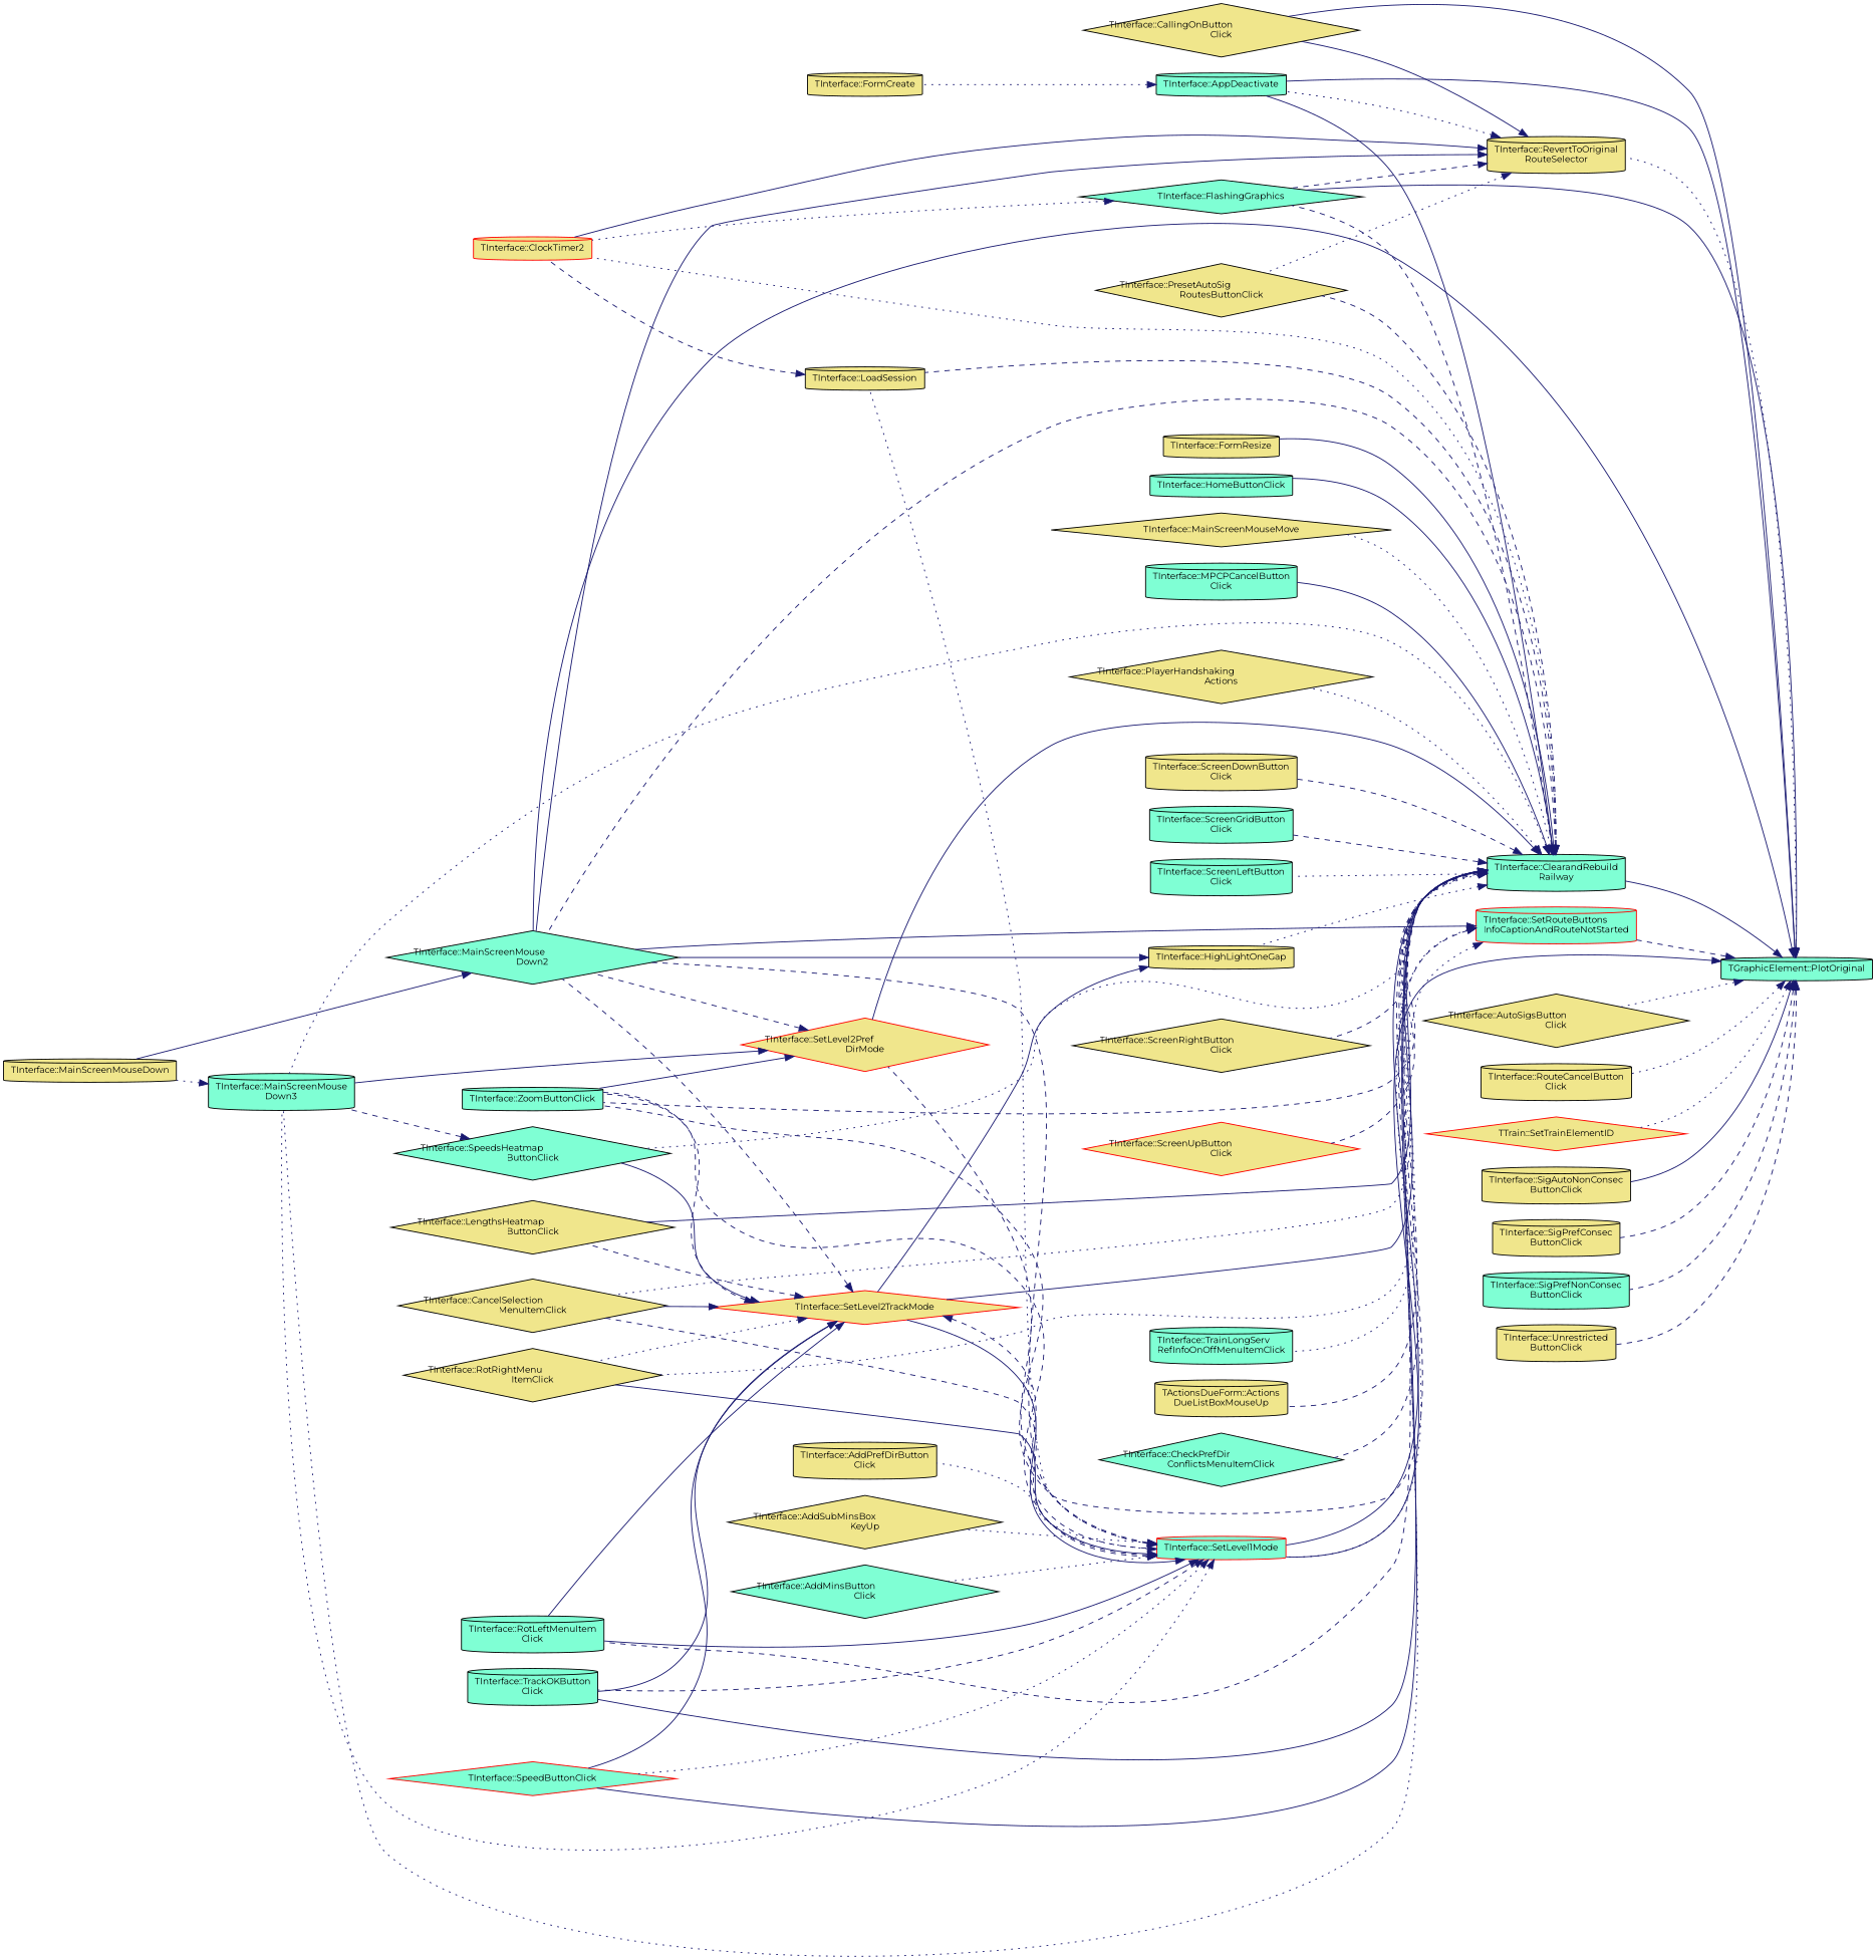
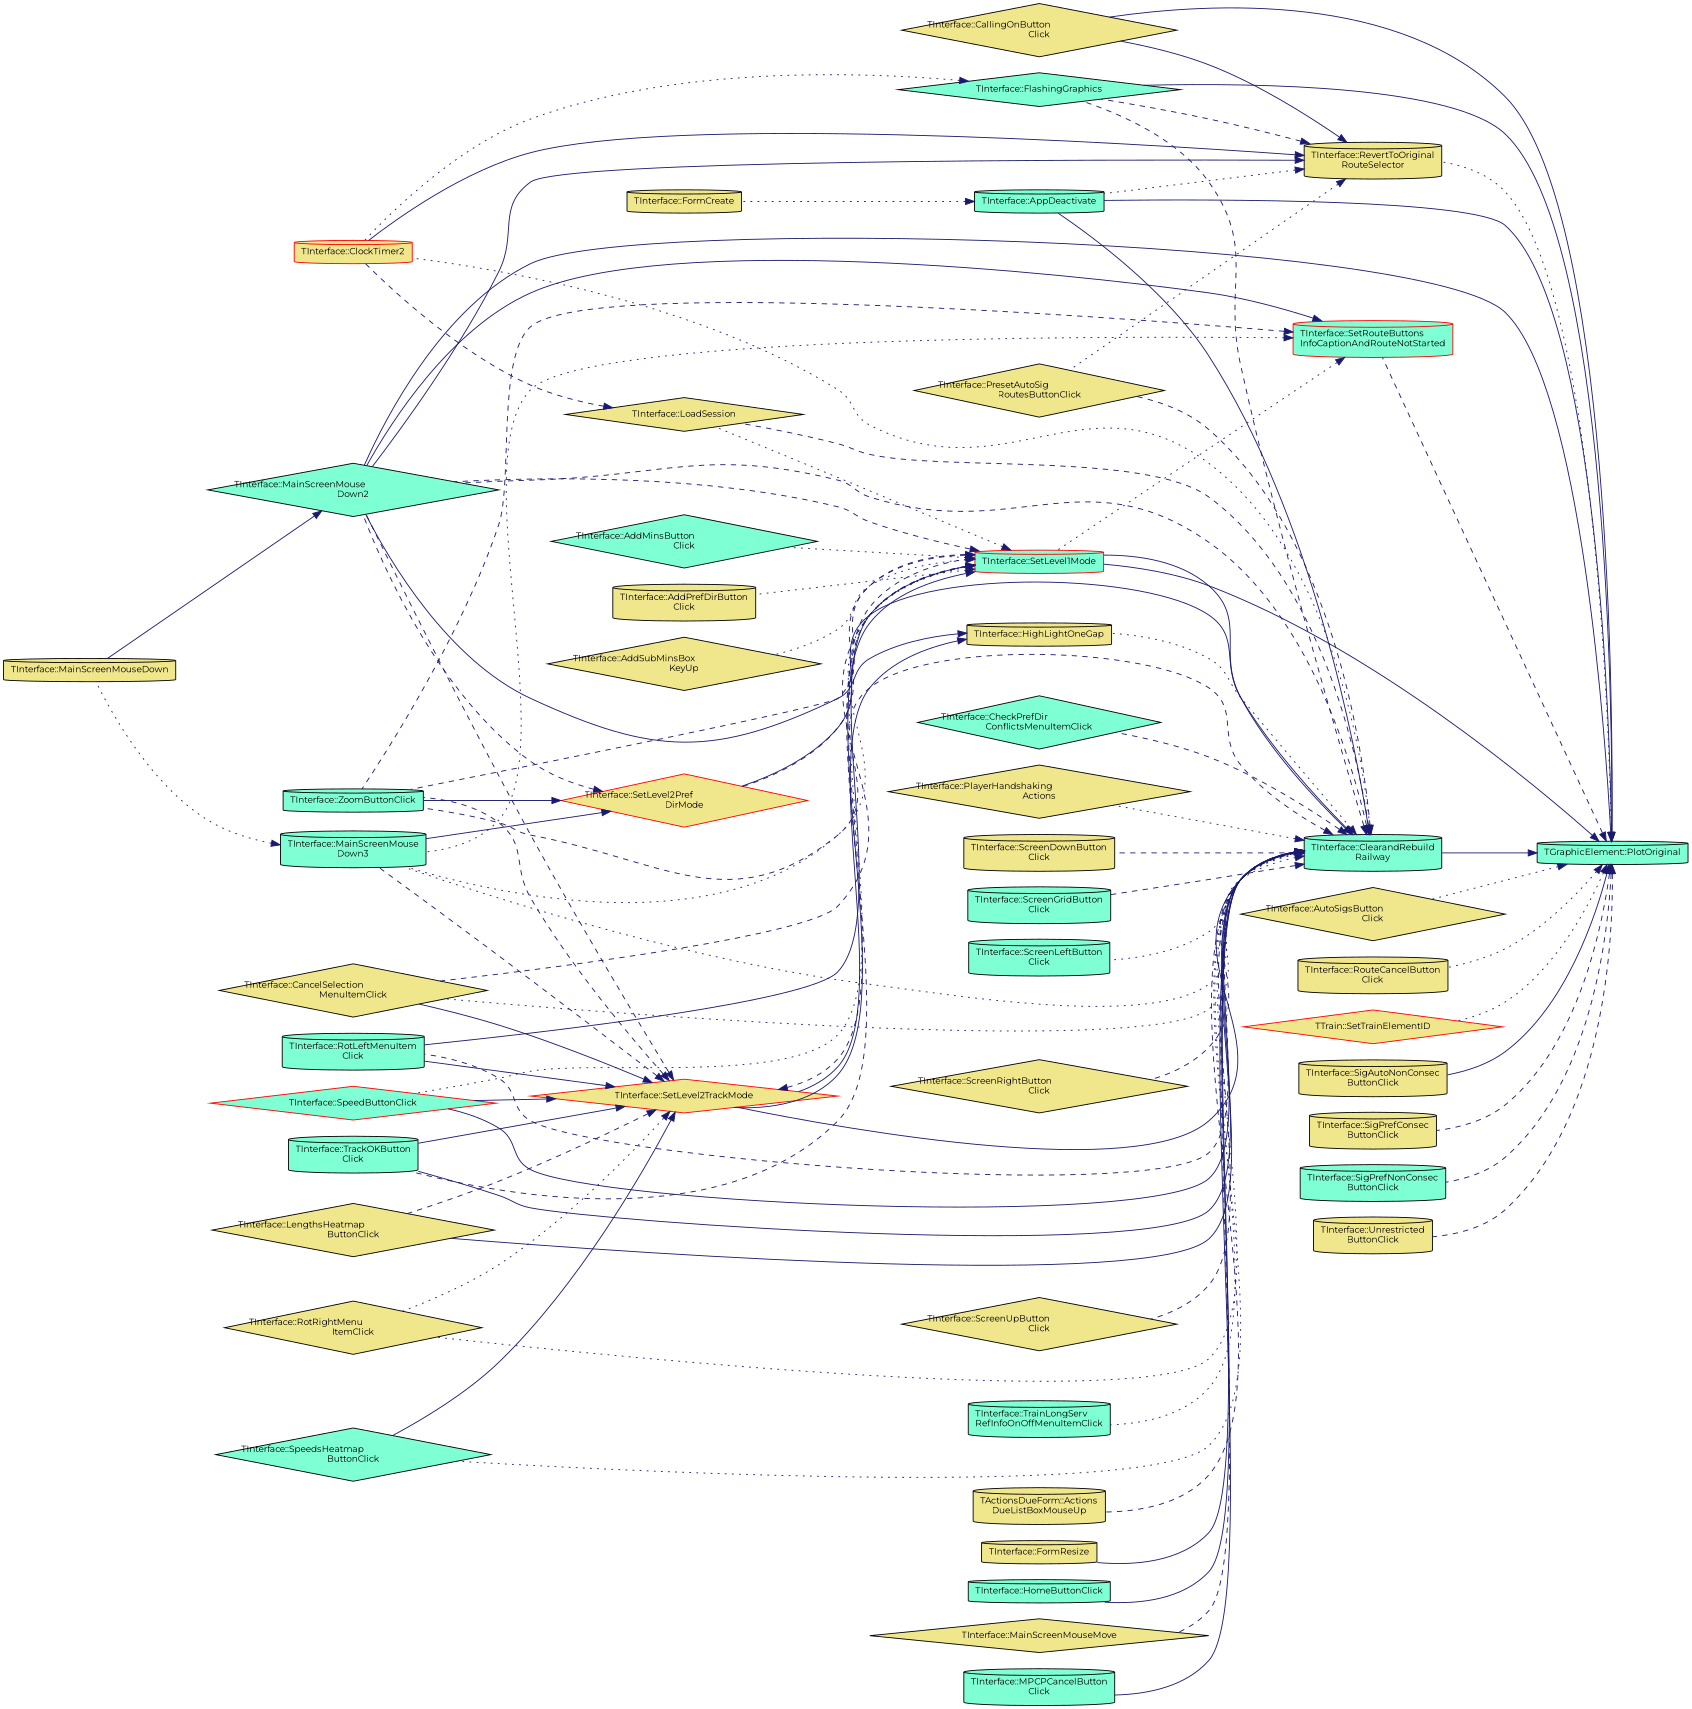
  digraph {
    fontname=Montserrat
    rankdir=RL
    node [color=black fillcolor=khaki fontname=Montserrat fontsize=10 shape=cylinder style=filled]
    edge [color=midnightblue dir=back fontname=Montserrat fontsize=10 labelfontname=Helvetica labelfontsize=10 style=solid]
    n1 [fillcolor=aquamarine fontcolor=black height=0.2 label="TGraphicElement::PlotOriginal" width=0.4]
    n2 [fillcolor=aquamarine height=0.2 label="TInterface::AppDeactivate" width=0.4]
    n3 [height=0.2 label="TInterface::AutoSigsButton\lClick" shape=diamond width=0.4]
    n4 [height=0.2 label="TInterface::CallingOnButton\lClick" shape=diamond width=0.4]
    n5 [fillcolor=aquamarine height=0.2 label="TInterface::ClearandRebuild\lRailway" width=0.4]
    n6 [fillcolor=aquamarine height=0.2 label="TInterface::FlashingGraphics" shape=diamond width=0.4]
    n7 [fillcolor=aquamarine height=0.2 label="TInterface::MainScreenMouse\lDown2" shape=diamond width=0.4]
    n8 [color=red fillcolor=aquamarine height=0.2 label="TInterface::SetLevel1Mode" width=0.4]
    n9 [height=0.2 label="TInterface::RevertToOriginal\lRouteSelector" width=0.4]
    n10 [height=0.2 label="TInterface::RouteCancelButton\lClick" width=0.4]
    n11 [color=red fillcolor=aquamarine height=0.2 label="TInterface::SetRouteButtons\lInfoCaptionAndRouteNotStarted" width=0.4]
    n12 [color=red height=0.2 label="TTrain::SetTrainElementID" shape=diamond width=0.4]
    n13 [height=0.2 label="TInterface::SigAutoNonConsec\lButtonClick" width=0.4]
    n14 [height=0.2 label="TInterface::SigPrefConsec\lButtonClick" width=0.4]
    n15 [fillcolor=aquamarine height=0.2 label="TInterface::SigPrefNonConsec\lButtonClick" width=0.4]
    n16 [height=0.2 label="TInterface::Unrestricted\lButtonClick" width=0.4]
    n17 [height=0.2 label="TInterface::FormCreate" width=0.4]
    n18 [height=0.2 label="TActionsDueForm::Actions\lDueListBoxMouseUp" width=0.4]
    n19 [color=red height=0.2 label="TInterface::ClockTimer2" width=0.4]
    n20 [height=0.2 label="TInterface::CancelSelection\lMenuItemClick" shape=diamond width=0.4]
    n21 [fillcolor=aquamarine height=0.2 label="TInterface::CheckPrefDir\lConflictsMenuItemClick" shape=diamond width=0.4]
    n22 [height=0.2 label="TInterface::FormResize" width=0.4]
    n23 [height=0.2 label="TInterface::HighLightOneGap" width=0.4]
    n24 [color=red height=0.2 label="TInterface::SetLevel2TrackMode" shape=diamond width=0.4]
    n25 [height=0.2 label="TInterface::LengthsHeatmap\lButtonClick" shape=diamond width=0.4]
    n26 [fillcolor=aquamarine height=0.2 label="TInterface::MainScreenMouse\lDown3" width=0.4]
    n27 [fillcolor=aquamarine height=0.2 label="TInterface::RotLeftMenuItem\lClick" width=0.4]
    n28 [height=0.2 label="TInterface::RotRightMenu\lItemClick" shape=diamond width=0.4]
-   n29 [height=0.2 label="TInterface::LoadSession" width=0.4]
+   n29 [height=0.2 label="TInterface::LoadSession" shape=diamond width=0.4]
    n30 [color=red height=0.2 label="TInterface::SetLevel2Pref\lDirMode" shape=diamond width=0.4]
    n31 [fillcolor=aquamarine height=0.2 label="TInterface::ZoomButtonClick" width=0.4]
    n32 [color=red fillcolor=aquamarine height=0.2 label="TInterface::SpeedButtonClick" shape=diamond width=0.4]
    n33 [fillcolor=aquamarine height=0.2 label="TInterface::TrackOKButton\lClick" width=0.4]
    n34 [fillcolor=aquamarine height=0.2 label="TInterface::SpeedsHeatmap\lButtonClick" shape=diamond width=0.4]
    n35 [fillcolor=aquamarine height=0.2 label="TInterface::HomeButtonClick" width=0.4]
    n36 [height=0.2 label="TInterface::MainScreenMouseMove" shape=diamond width=0.4]
    n37 [fillcolor=aquamarine height=0.2 label="TInterface::MPCPCancelButton\lClick" width=0.4]
    n38 [height=0.2 label="TInterface::PlayerHandshaking\lActions" shape=diamond width=0.4]
    n39 [height=0.2 label="TInterface::PresetAutoSig\lRoutesButtonClick" shape=diamond width=0.4]
    n40 [height=0.2 label="TInterface::ScreenDownButton\lClick" width=0.4]
    n41 [fillcolor=aquamarine height=0.2 label="TInterface::ScreenGridButton\lClick" width=0.4]
    n42 [fillcolor=aquamarine height=0.2 label="TInterface::ScreenLeftButton\lClick" width=0.4]
    n43 [height=0.2 label="TInterface::ScreenRightButton\lClick" shape=diamond width=0.4]
-   n44 [color=red height=0.2 label="TInterface::ScreenUpButton\lClick" shape=diamond width=0.4]
+   n44 [height=0.2 label="TInterface::ScreenUpButton\lClick" shape=diamond width=0.4]
    n45 [fillcolor=aquamarine height=0.2 label="TInterface::TrainLongServ\lRefInfoOnOffMenuItemClick" width=0.4]
    n46 [height=0.2 label="TInterface::MainScreenMouseDown" width=0.4]
    n47 [fillcolor=aquamarine height=0.2 label="TInterface::AddMinsButton\lClick" shape=diamond width=0.4]
    n48 [height=0.2 label="TInterface::AddPrefDirButton\lClick" width=0.4]
    n49 [height=0.2 label="TInterface::AddSubMinsBox\lKeyUp" shape=diamond width=0.4]
    n1 -> n2
    n1 -> n3 [style=dotted]
    n1 -> n4
    n1 -> n5
    n1 -> n6
    n1 -> n7
    n1 -> n8
    n1 -> n9 [style=dotted]
    n1 -> n10 [style=dotted]
    n1 -> n11 [style=dashed]
    n1 -> n12 [style=dotted]
    n1 -> n13
    n1 -> n14 [style=dashed]
    n1 -> n15 [style=dashed]
    n1 -> n16 [style=dashed]
    n2 -> n17 [style=dotted]
    n5 -> n2
    n5 -> n6 [style=dashed]
    n5 -> n7 [style=dashed]
    n5 -> n8
    n5 -> n18 [style=dashed]
    n5 -> n19 [style=dotted]
    n5 -> n20 [style=dotted]
    n5 -> n21 [style=dashed]
    n5 -> n22
    n5 -> n23 [style=dotted]
    n5 -> n24
    n5 -> n25
    n5 -> n26 [style=dotted]
    n5 -> n27 [style=dashed]
    n5 -> n28 [style=dotted]
    n5 -> n29 [style=dashed]
    n5 -> n30
    n5 -> n31 [style=dashed]
    n5 -> n32
    n5 -> n33
    n5 -> n34 [style=dotted]
    n5 -> n35
-   n5 -> n36 [style=dotted]
+   n5 -> n36 [style=dashed]
    n5 -> n37
    n5 -> n38 [style=dotted]
    n5 -> n39 [style=dashed]
    n5 -> n40 [style=dashed]
    n5 -> n41 [style=dashed]
    n5 -> n42 [style=dotted]
    n5 -> n43 [style=dashed]
    n5 -> n44 [style=dashed]
    n5 -> n45 [style=dotted]
    n6 -> n19 [style=dotted]
    n7 -> n46
    n8 -> n7 [style=dashed]
    n8 -> n20 [style=dashed]
    n8 -> n24
    n8 -> n26 [style=dotted]
    n8 -> n27
-   n8 -> n28
    n8 -> n29 [style=dotted]
    n8 -> n30 [style=dashed]
    n8 -> n31 [style=dashed]
    n8 -> n32 [style=dotted]
    n8 -> n33 [style=dashed]
    n8 -> n47 [style=dotted]
    n8 -> n48 [style=dotted]
    n8 -> n49 [style=dotted]
    n9 -> n2 [style=dotted]
    n9 -> n4
    n9 -> n6 [style=dashed]
    n9 -> n7
    n9 -> n19
    n9 -> n39 [style=dotted]
    n11 -> n7
    n11 -> n8 [style=dotted]
    n11 -> n26 [style=dotted]
    n11 -> n31 [style=dashed]
    n23 -> n7
    n23 -> n24
    n24 -> n7 [style=dashed]
    n24 -> n8 [style=dashed]
    n24 -> n20
    n24 -> n25 [style=dashed]
-   n34 -> n26 [style=dashed]
+   n24 -> n26 [style=dashed]
    n24 -> n27
    n24 -> n28 [style=dotted]
    n24 -> n31 [style=dashed]
    n24 -> n32
    n24 -> n33
    n24 -> n34
    n26 -> n46 [style=dotted]
    n29 -> n19 [style=dashed]
    n30 -> n7 [style=dashed]
    n30 -> n26
    n30 -> n31
  }
